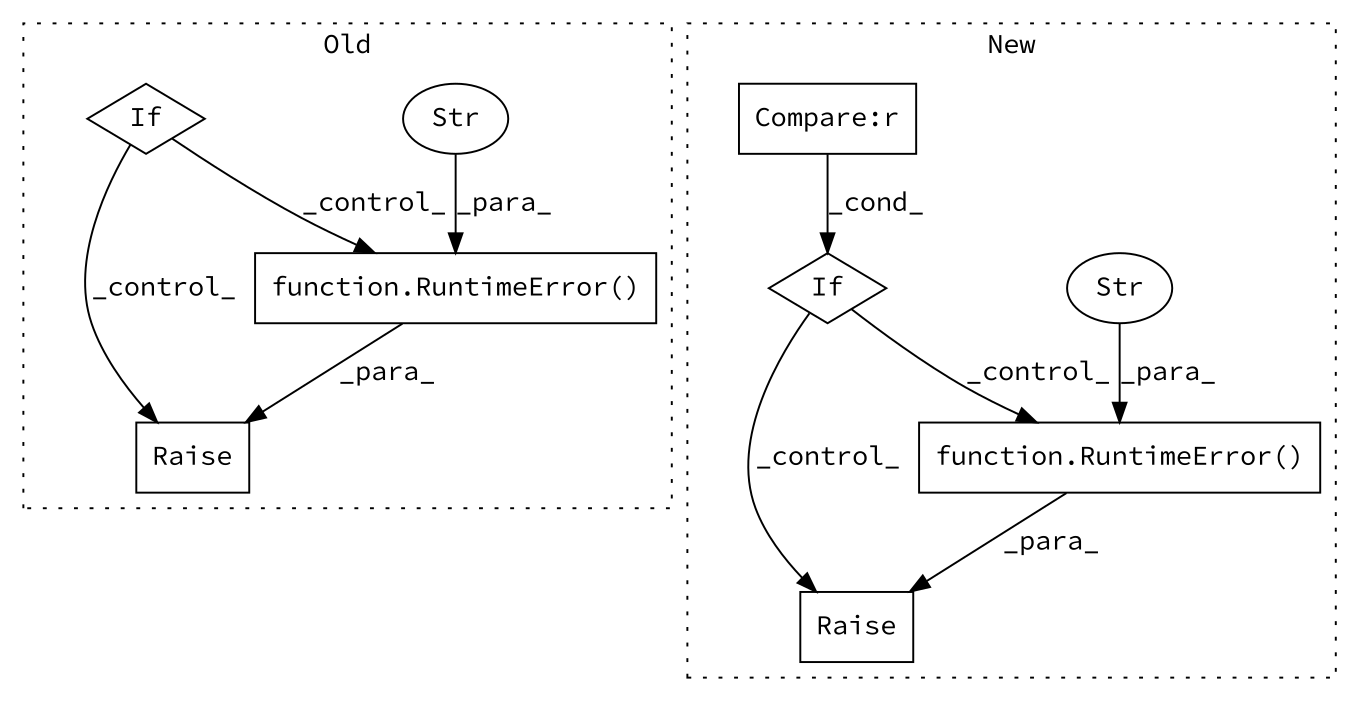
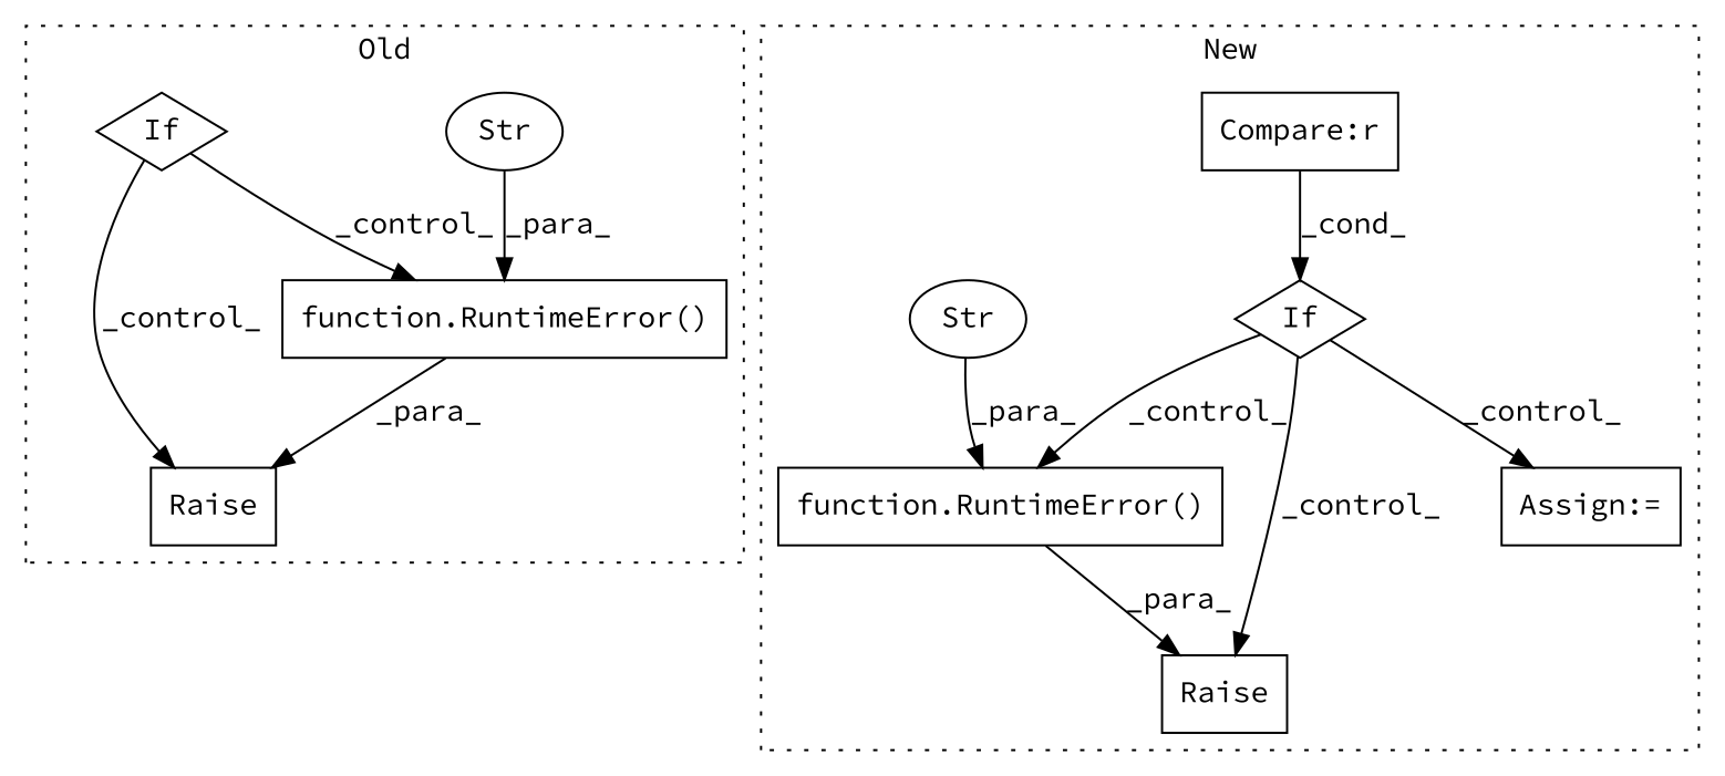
  digraph {
    fontname="Source Code Pro"
    node [a=75 l=3 shape=box fontname="Source Code Pro"]
    edge [fontname="Source Code Pro"]
    n1 [l="13,1" label="function.RuntimeError()" s="1571,1653"]
    n2 [a=91 l=6 label=Raise s=1565]
    n3 [a=66 l=69 label=Str s=1584 shape=ellipse]
    n4 [a=96 label=If s=1530 shape=diamond]
    n5 [a=91 l=6 label=Raise s=2519]
    n6 [l="13,1" label="function.RuntimeError()" s="2525,2628"]
    n7 [a=66 l=90 label=Str s=2538 shape=ellipse]
    n8 [a=96 label=If s=2476 shape=diamond]
    n9 [a=40 l=30 label="Compare:r" s=2479]
+   n10 [a=68 label="Assign:=" s=2898]
    subgraph cluster_1 {
      label=Old
      style=dotted
      n1
      n2
      n3
      n4
    }
    subgraph cluster_2 {
      label=New
      style=dotted
      n5
      n6
      n7
      n8
      n9
+     n10
    }
    n1 -> n2 [label=_para_]
    n3 -> n1 [label=_para_]
    n4 -> n1 [label=_control_]
    n4 -> n2 [label=_control_]
    n6 -> n5 [label=_para_]
    n7 -> n6 [label=_para_]
    n8 -> n5 [label=_control_]
    n8 -> n6 [label=_control_]
+   n8 -> n10 [label=_control_]
    n9 -> n8 [label=_cond_]
  }
